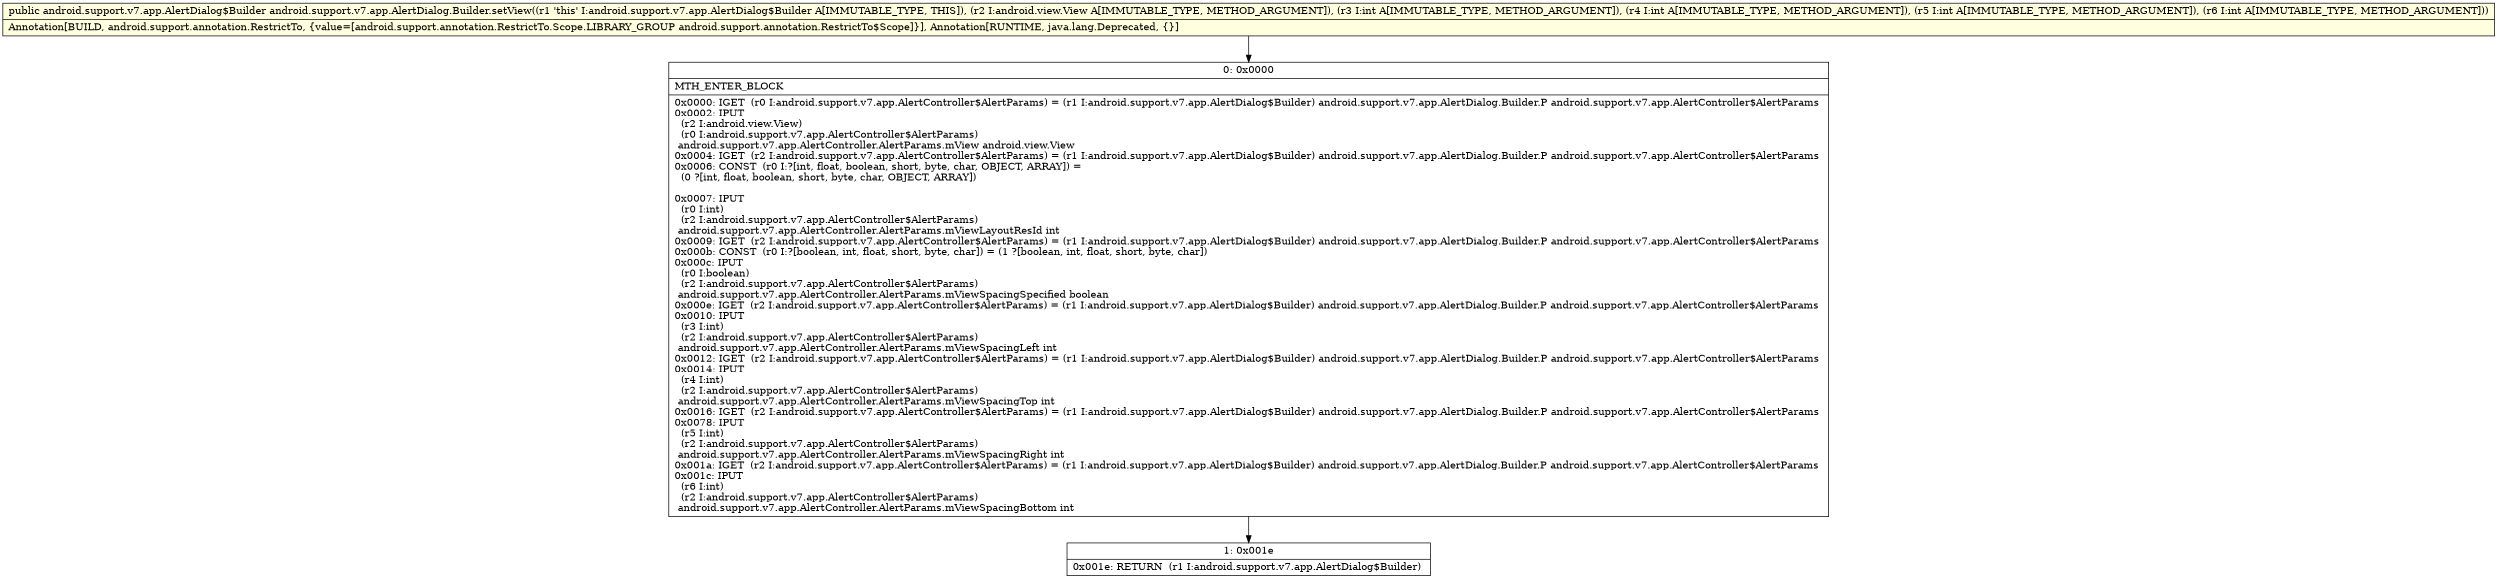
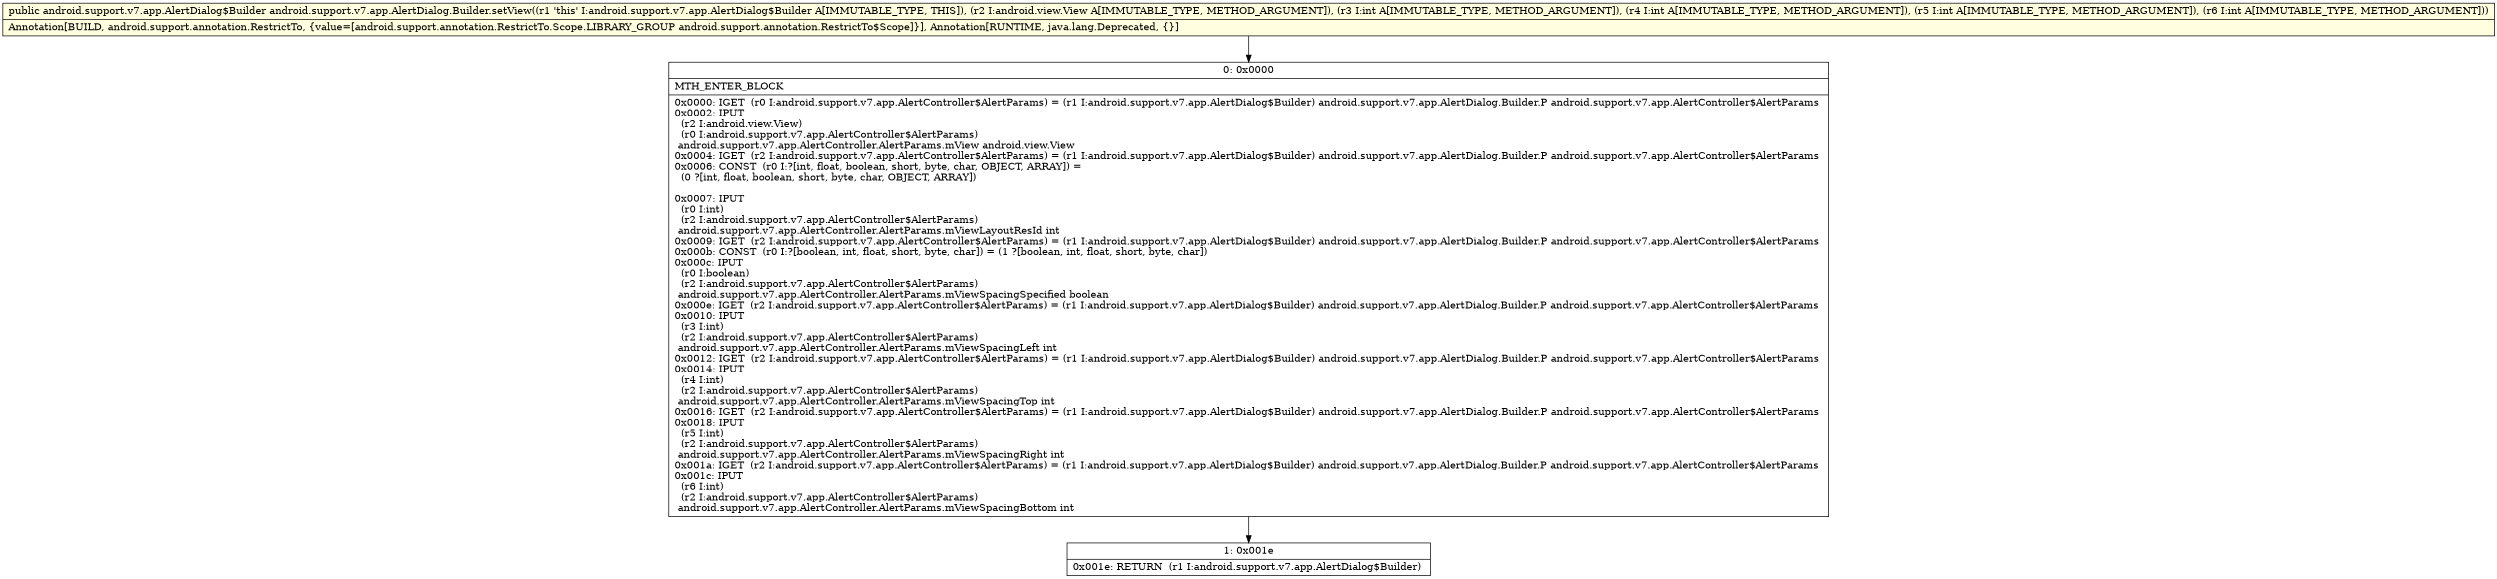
  digraph {
    node [shape=record style=filled fillcolor=white]
-   n1 [label="{0\:\ 0x0000|MTH_ENTER_BLOCK\l|0x0000: IGET  (r0 I:android.support.v7.app.AlertController$AlertParams) = (r1 I:android.support.v7.app.AlertDialog$Builder) android.support.v7.app.AlertDialog.Builder.P android.support.v7.app.AlertController$AlertParams \l0x0002: IPUT  \l  (r2 I:android.view.View)\l  (r0 I:android.support.v7.app.AlertController$AlertParams)\l android.support.v7.app.AlertController.AlertParams.mView android.view.View \l0x0004: IGET  (r2 I:android.support.v7.app.AlertController$AlertParams) = (r1 I:android.support.v7.app.AlertDialog$Builder) android.support.v7.app.AlertDialog.Builder.P android.support.v7.app.AlertController$AlertParams \l0x0006: CONST  (r0 I:?[int, float, boolean, short, byte, char, OBJECT, ARRAY]) = \l  (0 ?[int, float, boolean, short, byte, char, OBJECT, ARRAY])\l \l0x0007: IPUT  \l  (r0 I:int)\l  (r2 I:android.support.v7.app.AlertController$AlertParams)\l android.support.v7.app.AlertController.AlertParams.mViewLayoutResId int \l0x0009: IGET  (r2 I:android.support.v7.app.AlertController$AlertParams) = (r1 I:android.support.v7.app.AlertDialog$Builder) android.support.v7.app.AlertDialog.Builder.P android.support.v7.app.AlertController$AlertParams \l0x000b: CONST  (r0 I:?[boolean, int, float, short, byte, char]) = (1 ?[boolean, int, float, short, byte, char]) \l0x000c: IPUT  \l  (r0 I:boolean)\l  (r2 I:android.support.v7.app.AlertController$AlertParams)\l android.support.v7.app.AlertController.AlertParams.mViewSpacingSpecified boolean \l0x000e: IGET  (r2 I:android.support.v7.app.AlertController$AlertParams) = (r1 I:android.support.v7.app.AlertDialog$Builder) android.support.v7.app.AlertDialog.Builder.P android.support.v7.app.AlertController$AlertParams \l0x0010: IPUT  \l  (r3 I:int)\l  (r2 I:android.support.v7.app.AlertController$AlertParams)\l android.support.v7.app.AlertController.AlertParams.mViewSpacingLeft int \l0x0012: IGET  (r2 I:android.support.v7.app.AlertController$AlertParams) = (r1 I:android.support.v7.app.AlertDialog$Builder) android.support.v7.app.AlertDialog.Builder.P android.support.v7.app.AlertController$AlertParams \l0x0014: IPUT  \l  (r4 I:int)\l  (r2 I:android.support.v7.app.AlertController$AlertParams)\l android.support.v7.app.AlertController.AlertParams.mViewSpacingTop int \l0x0016: IGET  (r2 I:android.support.v7.app.AlertController$AlertParams) = (r1 I:android.support.v7.app.AlertDialog$Builder) android.support.v7.app.AlertDialog.Builder.P android.support.v7.app.AlertController$AlertParams \l0x0078: IPUT  \l  (r5 I:int)\l  (r2 I:android.support.v7.app.AlertController$AlertParams)\l android.support.v7.app.AlertController.AlertParams.mViewSpacingRight int \l0x001a: IGET  (r2 I:android.support.v7.app.AlertController$AlertParams) = (r1 I:android.support.v7.app.AlertDialog$Builder) android.support.v7.app.AlertDialog.Builder.P android.support.v7.app.AlertController$AlertParams \l0x001c: IPUT  \l  (r6 I:int)\l  (r2 I:android.support.v7.app.AlertController$AlertParams)\l android.support.v7.app.AlertController.AlertParams.mViewSpacingBottom int \l}"]
+   n1 [label="{0\:\ 0x0000|MTH_ENTER_BLOCK\l|0x0000: IGET  (r0 I:android.support.v7.app.AlertController$AlertParams) = (r1 I:android.support.v7.app.AlertDialog$Builder) android.support.v7.app.AlertDialog.Builder.P android.support.v7.app.AlertController$AlertParams \l0x0002: IPUT  \l  (r2 I:android.view.View)\l  (r0 I:android.support.v7.app.AlertController$AlertParams)\l android.support.v7.app.AlertController.AlertParams.mView android.view.View \l0x0004: IGET  (r2 I:android.support.v7.app.AlertController$AlertParams) = (r1 I:android.support.v7.app.AlertDialog$Builder) android.support.v7.app.AlertDialog.Builder.P android.support.v7.app.AlertController$AlertParams \l0x0006: CONST  (r0 I:?[int, float, boolean, short, byte, char, OBJECT, ARRAY]) = \l  (0 ?[int, float, boolean, short, byte, char, OBJECT, ARRAY])\l \l0x0007: IPUT  \l  (r0 I:int)\l  (r2 I:android.support.v7.app.AlertController$AlertParams)\l android.support.v7.app.AlertController.AlertParams.mViewLayoutResId int \l0x0009: IGET  (r2 I:android.support.v7.app.AlertController$AlertParams) = (r1 I:android.support.v7.app.AlertDialog$Builder) android.support.v7.app.AlertDialog.Builder.P android.support.v7.app.AlertController$AlertParams \l0x000b: CONST  (r0 I:?[boolean, int, float, short, byte, char]) = (1 ?[boolean, int, float, short, byte, char]) \l0x000c: IPUT  \l  (r0 I:boolean)\l  (r2 I:android.support.v7.app.AlertController$AlertParams)\l android.support.v7.app.AlertController.AlertParams.mViewSpacingSpecified boolean \l0x000e: IGET  (r2 I:android.support.v7.app.AlertController$AlertParams) = (r1 I:android.support.v7.app.AlertDialog$Builder) android.support.v7.app.AlertDialog.Builder.P android.support.v7.app.AlertController$AlertParams \l0x0010: IPUT  \l  (r3 I:int)\l  (r2 I:android.support.v7.app.AlertController$AlertParams)\l android.support.v7.app.AlertController.AlertParams.mViewSpacingLeft int \l0x0012: IGET  (r2 I:android.support.v7.app.AlertController$AlertParams) = (r1 I:android.support.v7.app.AlertDialog$Builder) android.support.v7.app.AlertDialog.Builder.P android.support.v7.app.AlertController$AlertParams \l0x0014: IPUT  \l  (r4 I:int)\l  (r2 I:android.support.v7.app.AlertController$AlertParams)\l android.support.v7.app.AlertController.AlertParams.mViewSpacingTop int \l0x0016: IGET  (r2 I:android.support.v7.app.AlertController$AlertParams) = (r1 I:android.support.v7.app.AlertDialog$Builder) android.support.v7.app.AlertDialog.Builder.P android.support.v7.app.AlertController$AlertParams \l0x0018: IPUT  \l  (r5 I:int)\l  (r2 I:android.support.v7.app.AlertController$AlertParams)\l android.support.v7.app.AlertController.AlertParams.mViewSpacingRight int \l0x001a: IGET  (r2 I:android.support.v7.app.AlertController$AlertParams) = (r1 I:android.support.v7.app.AlertDialog$Builder) android.support.v7.app.AlertDialog.Builder.P android.support.v7.app.AlertController$AlertParams \l0x001c: IPUT  \l  (r6 I:int)\l  (r2 I:android.support.v7.app.AlertController$AlertParams)\l android.support.v7.app.AlertController.AlertParams.mViewSpacingBottom int \l}"]
    n2 [label="{1\:\ 0x001e|0x001e: RETURN  (r1 I:android.support.v7.app.AlertDialog$Builder) \l}"]
    n3 [label="{public android.support.v7.app.AlertDialog$Builder android.support.v7.app.AlertDialog.Builder.setView((r1 'this' I:android.support.v7.app.AlertDialog$Builder A[IMMUTABLE_TYPE, THIS]), (r2 I:android.view.View A[IMMUTABLE_TYPE, METHOD_ARGUMENT]), (r3 I:int A[IMMUTABLE_TYPE, METHOD_ARGUMENT]), (r4 I:int A[IMMUTABLE_TYPE, METHOD_ARGUMENT]), (r5 I:int A[IMMUTABLE_TYPE, METHOD_ARGUMENT]), (r6 I:int A[IMMUTABLE_TYPE, METHOD_ARGUMENT]))  | Annotation[BUILD, android.support.annotation.RestrictTo, \{value=[android.support.annotation.RestrictTo.Scope.LIBRARY_GROUP android.support.annotation.RestrictTo$Scope]\}], Annotation[RUNTIME, java.lang.Deprecated, \{\}]\l}" fillcolor=lightyellow]
    n1 -> n2
    n3 -> n1
  }
